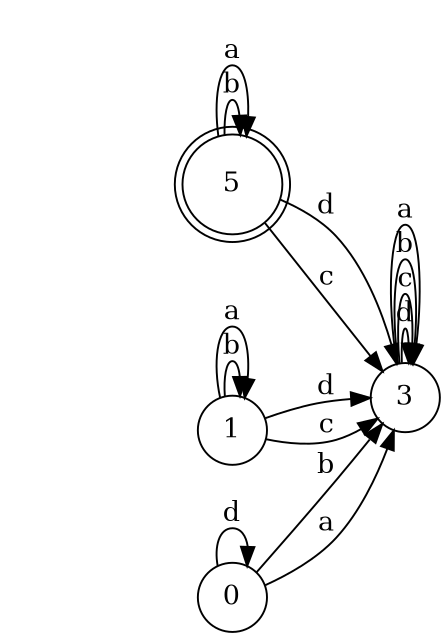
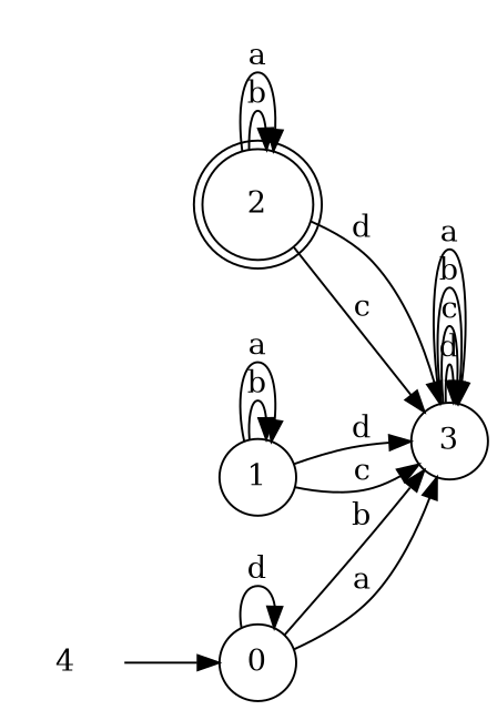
  digraph {
    rankdir=LR
    node [shape=circle]
    n1 [label=0]
    n2 [label=3]
-   n3 [label=5 shape=doublecircle]
+   n3 [label=2 shape=doublecircle]
    n4 [label=1]
+   4 [shape=plaintext]
    n1 -> n1 [label=d]
    n1 -> n2 [label=b]
    n1 -> n2 [label=a]
    n2 -> n2 [label=d]
    n2 -> n2 [label=c]
    n2 -> n2 [label=b]
    n2 -> n2 [label=a]
    n3 -> n2 [label=d]
    n3 -> n2 [label=c]
    n3 -> n3 [label=b]
    n3 -> n3 [label=a]
    n4 -> n2 [label=d]
    n4 -> n2 [label=c]
    n4 -> n4 [label=b]
    n4 -> n4 [label=a]
+   4 -> n1
  }
